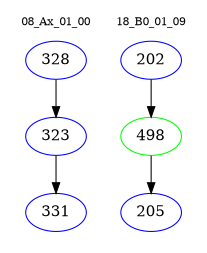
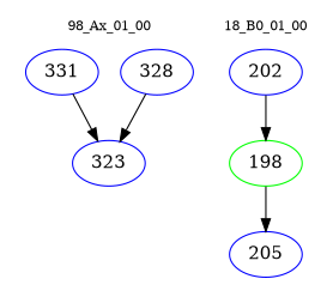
  digraph {
    node [color=blue]
    edge [color=black]
    n1 [label=328]
    n2 [label=323]
    n3 [label=331]
    n4 [label=202]
-   n5 [color=green label=498]
+   n5 [color=green label=198]
    n6 [label=205]
    subgraph cluster_1 {
      color=white
      fontsize=10
-     label="08_Ax_01_00"
+     label="98_Ax_01_00"
      n1
      n2
      n3
    }
    subgraph cluster_2 {
      color=white
      fontsize=10
-     label="18_B0_01_09"
+     label="18_B0_01_00"
      n4
      n5
      n6
    }
    n1 -> n2
-   n2 -> n3
+   n3 -> n2
    n4 -> n5
    n5 -> n6
  }
